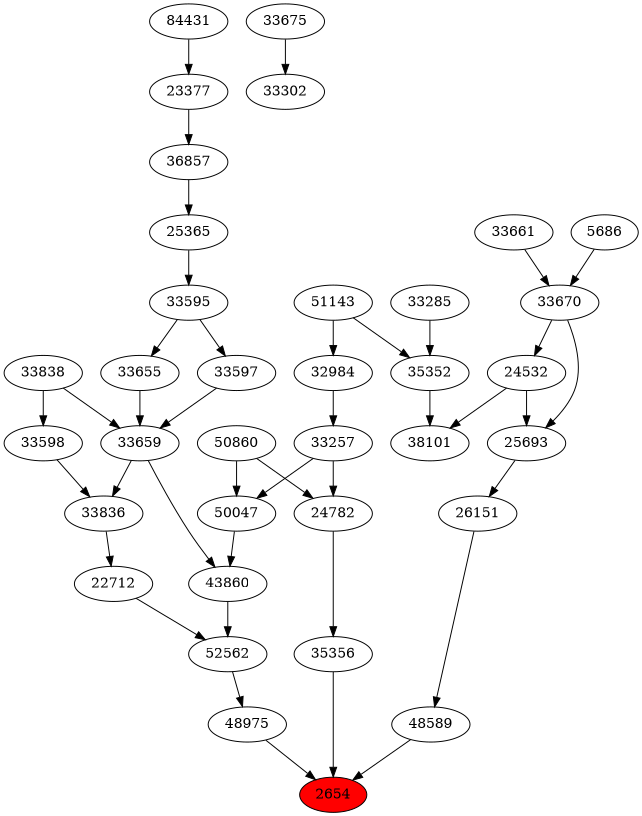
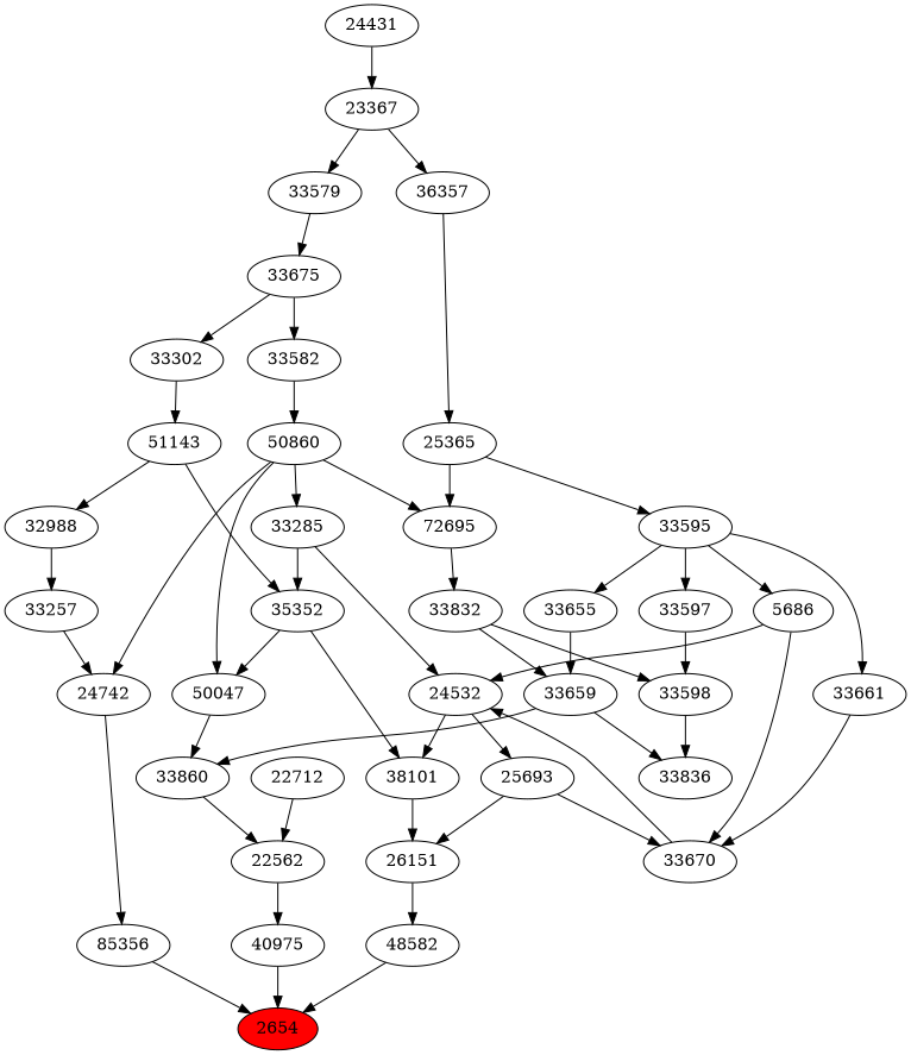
  strict digraph {
    n1 [fillcolor=red label=2654 style=filled]
-   n2 [label=35356]
-   n3 [label=48589]
-   n4 [label=48975]
-   n5 [label=24782]
+   n2 [label=85356]
+   n3 [label=48582]
+   n4 [label=40975]
+   n5 [label=24742]
    n6 [label=26151]
-   n7 [label=52562]
+   n7 [label=22562]
    n8 [label=33257]
    n9 [label=50860]
    n10 [label=50047]
    n11 [label=33285]
-   n13 [label=43860]
+   n12 [label=72695]
+   n13 [label=33860]
    n14 [label=24532]
    n15 [label=35352]
-   n16 [label=33838]
+   n16 [label=33832]
    n17 [label=38101]
    n18 [label=25693]
    n19 [label=22712]
-   n20 [label=32984]
+   n20 [label=32988]
+   n21 [label=33582]
    n22 [label=33670]
    n23 [label=33659]
    n24 [label=33836]
    n25 [label=51143]
    n26 [label=33675]
    n27 [label=33302]
    n28 [label=5686]
    n29 [label=33598]
    n30 [label=33661]
    n31 [label=33655]
+   n32 [label=33579]
    n33 [label=33595]
    n34 [label=33597]
-   n35 [label=23377]
-   n36 [label=36857]
+   n35 [label=23367]
+   n36 [label=36357]
    n37 [label=25365]
-   n38 [label=84431]
+   n38 [label=24431]
    n2 -> n1
    n3 -> n1
    n4 -> n1
    n5 -> n2
    n6 -> n3
    n7 -> n4
    n8 -> n5
    n9 -> n5
    n9 -> n10
+   n9 -> n11
+   n9 -> n12
    n10 -> n13
+   n11 -> n14
    n11 -> n15
+   n12 -> n16
    n13 -> n7
    n14 -> n17
    n14 -> n18
-   n8 -> n10
+   n15 -> n10
    n15 -> n17
    n16 -> n23
    n16 -> n29
+   n17 -> n6
    n18 -> n6
    n19 -> n7
    n20 -> n8
+   n21 -> n9
    n22 -> n14
-   n22 -> n18
+   n18 -> n22
    n23 -> n13
    n23 -> n24
-   n24 -> n19
    n25 -> n15
    n25 -> n20
+   n26 -> n21
    n26 -> n27
+   n27 -> n25
+   n28 -> n14
    n28 -> n22
    n29 -> n24
    n30 -> n22
    n31 -> n23
+   n32 -> n26
+   n33 -> n28
+   n33 -> n30
    n33 -> n31
    n33 -> n34
-   n34 -> n23
+   n34 -> n29
+   n35 -> n32
    n35 -> n36
    n36 -> n37
+   n37 -> n12
    n37 -> n33
    n38 -> n35
  }
